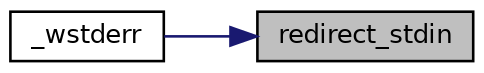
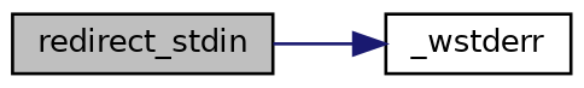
  digraph {
    rankdir=LR
    node [color=black fontname=Helvetica fontsize=10 shape=record style=filled]
    n1 [fillcolor=grey75 fontcolor=black height=0.2 label=redirect_stdin width=0.4]
    n2 [fillcolor=white height=0.2 label=_wstderr width=0.4]
-   n2 -> n1 [color=midnightblue fontname=Helvetica fontsize=10 labelfontname=Helvetica labelfontsize=10 style=solid]
+   n1 -> n2 [color=midnightblue fontname=Helvetica fontsize=10 labelfontname=Helvetica labelfontsize=10 style=solid]
  }
